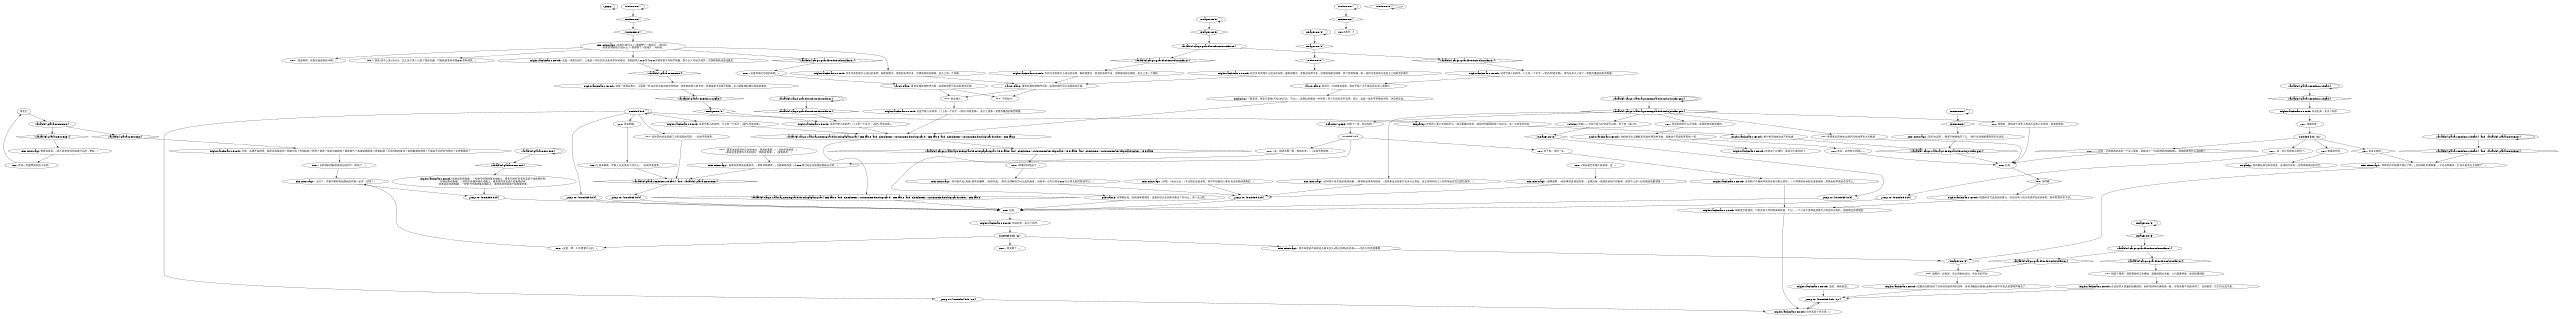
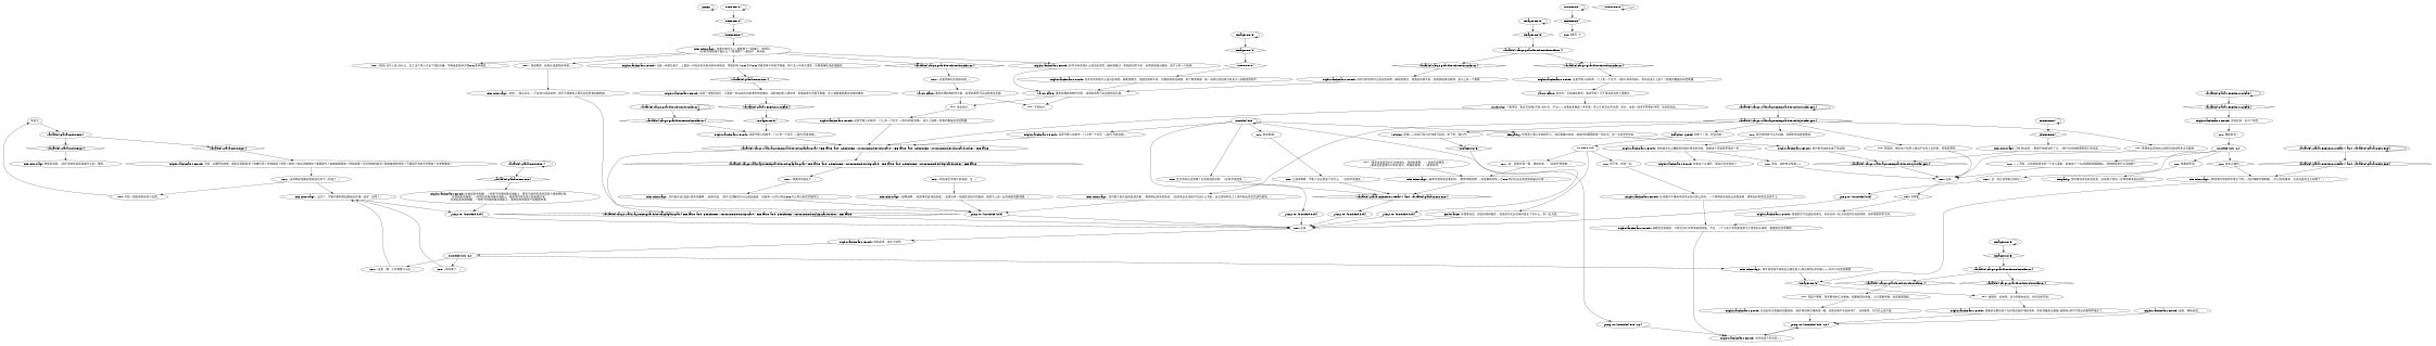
  digraph {
    n1 [label=START]
    n2 [label="拿走它"]
    n3 [label="Variable[\"plaza.met_rene\"]"]
    n4 [label="Variable[\"plaza.met_rene\"]" shape=diamond]
    n5 [label="!(Variable[\"plaza.met_rene\"])" shape=diamond]
    n6 [label="Nightwatchman's Booth: 抽屉里空荡荡的，只有些旧工作时间表和收据。不过，一个小盒子里倒是放着不少便宜的止痛药，都是刚过保质期的。"]
    n7 [label="Nightwatchman's Booth: 也许这是个坏主意……"]
    n8 [label="Jump to: [Untitled hub (02)]"]
    n9 [label="Untitled hub"]
    n10 [label="You: 坐下来。休息一会。"]
    n11 [label="Endurance: 你需要休息。你的身体很痛苦。进来的功夫从你体内拿走了些什么。坐一会儿吧。"]
    n12 [label="You: “金，我进去看一眼，很快出来。”（在岗亭里搜查。）"]
    n13 [label="Nightwatchman's Booth: 这把椅子不像岗亭的其余部分那么简朴。一个薄薄的灰色枕头连着座椅，用黑色丝带固定在扶手上。"]
    n14 [label="You: 起身。"]
    n15 [label="Kim Kitsuragi: “如果你觉得有必要的话。”警督环顾四周。“但是麻烦你快一点——我们站在这里很容易被认出来。”"]
    n16 [label="Variable[\"cargo.walkway_rene_guard_booth_just_forget\"]"]
    n17 [label="Variable[\"cargo.walkway_rene_guard_booth_just_forget\"]" shape=diamond]
    n18 [label="Kim Kitsuragi: “你对那个老兵真的很感兴趣，”警督听起来有些惊讶。“想来拿走这张相片也没什么坏处。反正那些码头工人很可能会把它扔进垃圾堆。”"]
    n19 [label="You: 我没觉得有什么大问题。在我听来这挺普通的。"]
    n20 [label="Volition: 听着……给自己留几分钟是可以的。坐下来，喘口气。"]
    n21 [label="Reaction Speed: 别想了！快，想点别的！"]
    n22 [label="You: 希望拿走雷内的止痛药没给他带来太大麻烦。"]
    n23 [label="You: 我害怕，害怕这个世界上再也不会有人支持我，或者是爱我。"]
    n24 [label="Jump to: [Untitled hub]"]
    n25 [label="Nightwatchman's Booth: 你的虚无主义幽默宣告副作用清单无效。就像这个空虚世界里的一切。"]
    n26 [label="!(IsDayFrom(5))" shape=diamond]
    n27 [label="You: 起身。"]
    n28 [label="!(Variable[\"cargo.walkway_rene_guard_booth_just_forget\"])" shape=diamond]
    n29 [label="You: 深呼吸。" shape=diamond]
    n30 [label="Jump to: [Untitled hub]"]
    n31 [label="Nightwatchman's Booth: 你站起来，走出了岗亭。"]
    n32 [label="Nightwatchman's Booth: 你并没有发现什么违法的东西。橱柜很整洁，里面的东西不多，但摆放地相当细致。桌子上有一个相框。"]
    n33 [label="Savoir Faire: 看来在规矩和秩序方面，这里的居民可以说是相当迂腐。"]
    n34 [label="You: 不管相片。"]
    n35 [label="You: 拿走相片。"]
    n36 [label="You: “这是用来纪念他的东西。”"]
    n37 [label="Savoir Faire: 看来在规矩和秩序方面，这里的居民可以说是相当迂腐。"]
    n38 [label="Nightwatchman's Booth: 这是守夜人的岗亭。门上有一个名字：*雷内·阿诺克斯*。桌子上放着一套整齐叠放的彩色制服。"]
    n39 [label="Variable[\"cargo.walkway_rene_guard_booth_papa_squat\"] == false  and  CheckItem(\"union_membership_card\") == false  and  CheckItem(\"union_membership_card_other\") == false"]
    n40 [label="Variable[\"cargo.walkway_rene_guard_booth_papa_squat\"] == false  and  CheckItem(\"union_membership_card\") == false  and  CheckItem(\"union_membership_card_other\") == false" shape=diamond]
    n41 [label="!(Variable[\"cargo.walkway_rene_guard_booth_papa_squat\"] == false  and  CheckItem(\"union_membership_card\") == false  and  CheckItem(\"union_membership_card_other\") == false)" shape=diamond]
    n42 [label="Variable[\"plaza.met_rene\"]"]
    n43 [label="Variable[\"plaza.met_rene\"]" shape=diamond]
    n44 [label="Nightwatchman's Booth: 你拿起彩色制服，一些饼干碎屑掉落在地板上。看来它的所有者应该是个甜食爱好者。\n你拿起彩色制服，一些饼干碎屑掉落在地面上。看来雷内肯定是个甜食爱好者。\n你拿起彩色的制服，一些饼干碎屑掉落在地面上。看来雷内肯定是个甜食爱好者。"]
    n45 [label="Jump to: [Untitled hub]"]
    n46 [label="!(Variable[\"plaza.met_rene\"])" shape=diamond]
    n47 [label="Nightwatchman's Booth: 这是一张黑白相片，上面是一对站在街头集市的年轻情侣。深肤色的男人很年轻，穿着皇家卡宾枪手制服。女人朝着相机露出俏皮的微笑。"]
    n48 [label="!(Variable[\"plaza.rene_know_dead\"])" shape=diamond]
    n49 [label="Empathy: 雷内看起来也有些笑意。这张相片背后一定维系着美好的记忆。"]
    n50 [label="Nightwatchman's Booth: 相片整洁地放在桌子的边缘。"]
    n51 [label="Nightwatchman's Booth: 天啦，从哪开始好呢。痴呆症风险提高？轻微中风？先知疾病？猝死？脱发？勃起功能障碍？重度胀气？血液粘稠度低？黑色粘液？无法控制的落泪？歌剧敏感性增强？不能动手术的关节障碍？全脊椎萎缩？"]
    n52 [label="You: “这样我的混账程度就进化到下一阶段了。”"]
    n53 [label="Kim Kitsuragi: “太好了。尽量不要和类似颜色的衣物一起穿，好吗？”"]
    n54 [label="IsDayFrom(5)"]
    n55 [label="IsDayFrom(5)" shape=diamond]
    n56 [label="Variable[\"cargo.guardbooth_took_uniform\"]"]
    n57 [label="Variable[\"cargo.guardbooth_took_uniform\"]" shape=diamond]
    n58 [label="!(Variable[\"cargo.guardbooth_took_uniform\"])" shape=diamond]
    n59 [label="!(IsDayFrom(5))" shape=diamond]
    n60 [label="You: 迪斯科。反射球。活力四射的步伐。布吉乐的节拍。"]
    n61 [label="Nightwatchman's Booth: 想象的光辉压倒了任何潜在副作用的清单。所有消极想法都被*迪斯科*那不可思议的轰鸣声淹没了。"]
    n62 [label="Untitled hub (02)"]
    n63 [label="Kim Kitsuragi: “我不知道该不该就这么偷走别人*那么鲜艳*的衣服……”他不以为然地看着。"]
    n64 [label="You: “我完事了。”"]
    n65 [label="You: “这是，嗯，工作需要什么的。”"]
    n66 [label="Jump to: [Untitled hub]"]
    n67 [label="Kim Kitsuragi: 警督耸耸肩。“我不是来告诉你该做什么的，警探。”"]
    n68 [label="You: 寻找一些能帮到你的小东西。"]
    n69 [label="IsDayFrom(5)"]
    n70 [label="IsDayFrom(5)" shape=diamond]
    n71 [label="!(IsKimHere())" shape=diamond]
    n72 [label="Nightwatchman's Booth: 你并没有发现什么违法的东西。橱柜很整洁，里面的东西不多，但摆放地相当细致。除了那套制服，唯一值得注意的就只有桌子上相框里的相片。"]
    n73 [label="!(IsDayFrom(5))" shape=diamond]
    n74 [label="Nightwatchman's Booth: 这是守夜人的岗亭。门上有一个名字：*雷内·阿诺克斯*。"]
    n75 [label="Variable[\"plaza.rene_know_dead\"]"]
    n76 [label="Variable[\"plaza.rene_know_dead\"]" shape=diamond]
    n77 [label="Nightwatchman's Booth: 你站起来，走出了岗亭。"]
    n78 [label="You: 继续前进！"]
    n79 [label="Empathy: 年轻男人看上去也很开心。他正要露出笑容，就在时间凝固的那一刻之后。这一点你非常肯定。"]
    n80 [label="Nightwatchman's Booth: 陈腐的空气流进你的鼻孔。但却没有一粒尘埃漂浮在你的肺里。岗亭里面非常干净。"]
    n81 [label="Untitled hub (02)"]
    n82 [label="Nightwatchman's Booth: 你拿走了止痛药，现在它们是你的了。"]
    n83 [label="You: 其实，这样有点伤感……"]
    n84 [label="You: 我是个警察。我有警察的工作要做。我要破获凶杀案。人们需要帮助。金还指望我呢。"]
    n85 [label="Nightwatchman's Booth: 在这起罪大恶极的凶案面前，副作用清单仿佛侏儒一般。你甚至看不见副作用了。在你眼里，它们什么也不是。"]
    n86 [label="Nightwatchman's Booth: 这是守夜人的岗亭。门上有一个名字：*雷内·阿诺克斯*。雷内在桌子上放了一套整齐叠放的彩色制服。"]
    n87 [label="Savoir Faire: 拿走它。它就放在那里。谁在乎呢？又不是说还会有人需要它。"]
    n88 [label="Authority: 一般来说，拿走它是很*可耻*的行为。不过……这看起来像是一件军装！穿上它肯定非常光荣。所以，这是一场关乎荣誉的冲突。决定权在你。"]
    n89 [label="Nightwatchman's Booth: 这是一张黑白相片，上面是一对站在街头集市的年轻情侣。里面的男人——雷内——穿着皇家卡宾枪手制服。那个女人年轻又漂亮，正朝着相机俏皮地微笑。"]
    n90 [label="You: “我要问问他这个。”"]
    n91 [label="Kim Kitsuragi: “你对老兵还*真是*很有兴趣啊，”他评论道。“我不太理解你为什么如此痴迷，但是有一点可以肯定——不占用太多时间就可以。”"]
    n92 [label="Nightwatchman's Booth: 这是守夜人的岗亭。门上有一个名字：*雷内·阿诺克斯*。"]
    n93 [label="You: 也许雷内在这里藏了点有意思的东西。（在岗亭里搜查。）"]
    n94 [label="!(Variable[\"plaza.rene_know_dead\"]  and  Variable[\"plaza.met_rene\"])" shape=diamond]
    n95 [label="Jump to: [Untitled hub]"]
    n96 [label="You: [离开。]"]
    n97 [label="Variable[\"plaza.rene_know_dead\"]  and  Variable[\"plaza.met_rene\"]"]
    n98 [label="Variable[\"plaza.rene_know_dead\"]  and  Variable[\"plaza.met_rene\"]" shape=diamond]
    n99 [label="Kim Kitsuragi: “我猜雷内可能用不着它了吧。”他仔细研究着制服。“不过在我看来，它实在是有点太花哨了。”"]
    n100 [label="IsDayFrom(5)"]
    n101 [label="IsDayFrom(5)" shape=diamond]
    n102 [label="Variable[\"cargo.guardbooth_took_uniform\"]"]
    n103 [label="Variable[\"cargo.guardbooth_took_uniform\"]" shape=diamond]
    n104 [label="!(Variable[\"cargo.guardbooth_took_uniform\"])" shape=diamond]
-   n105 [label="You: ……天啦，之前我真的走到一个女人面前，直接说了一句*我想跟你啪啪啪*。我他妈是有什么毛病啊？" shape=diamond]
+   n105 [label="You: ……天啦，之前我真的走到一个女人面前，直接说了一句*我想跟你啪啪啪*。我他妈是有什么毛病啊？"]
    n106 [label="You: 拿走止痛药。" shape=diamond]
    n107 [label="You: “金，你介意我拿点药吗？”"]
    n108 [label="You: 查看副作用。"]
    n109 [label="Nightwatchman's Booth: 是的。继续前进。"]
    n110 [label="IsKimHere()"]
    n111 [label="IsKimHere()" shape=diamond]
    n112 [label="Kim Kitsuragi: “我们快走吧，”警督不耐烦地开了口。“整个街坊都能看到我们在这里。”"]
    n113 [label="!(IsKimHere())" shape=diamond]
    n114 [label="IsKimHere()"]
    n115 [label="IsKimHere()" shape=diamond]
    n116 [label="!(IsKimHere())" shape=diamond]
    n117 [label="Kim Kitsuragi: “你拿它做什么？”警督瞥了一眼相片，询问到。\n“你拿雷内的相片做什么？”警督瞥了一眼相片，询问到。"]
    n118 [label="!(Variable[\"cargo.guardbooth_took_uniform\"])" shape=diamond]
    n119 [label="You: “我是警察。收集证据是我的本能。”"]
    n120 [label="You: “我也*说不上来*为什么，总之这个男人引起了我的兴趣。可能就是某种东西——某种感觉。”"]
    n121 [label="Kim Kitsuragi: “好吧。”他点点头。“不过我们还是走吧。我可不想被别人看见在这里偷鸡摸狗的。”"]
    n122 [label="Untitled hub"]
    n123 [label="Jump to: [Untitled hub (02)]"]
    n124 [label="Jump to: [Untitled hub]"]
    n125 [label="You: 拿走制服。"]
    n126 [label="You: 让我来看看，守夜人在这里放了些什么。（在岗亭里搜查。）"]
    n127 [label="IsKimHere()"]
    n128 [label="IsKimHere()" shape=diamond]
    n129 [label="Variable[\"cargo.guardbooth_took_uniform\"]"]
    n130 [label="Variable[\"cargo.guardbooth_took_uniform\"]" shape=diamond]
    n131 [label="You: “我在做艺术相片拼贴画，金。”"]
    n132 [label="Kim Kitsuragi: “是啊是啊，”他实事求是地回应着。“如果没有一张随意的相片拼贴画，就算不上是一起完整的凶案调查。”"]
    n133 [label="You: “看来这里是雷内工作的地方。我四处看看。”（在岗亭里搜查。）\n“看来这里是雷内工作的地方。我四处看看。”（搜查岗亭。）"]
    n134 [label="Nightwatchman's Booth: 你并没有发现什么违法的东西。橱柜很整洁，里面的东西不多，但摆放地相当细致。桌子上有一个相框。"]
    n1 -> n1
    n2 -> n3
    n3 -> n4
    n3 -> n5
    n4 -> n51
    n5 -> n67
    n6 -> n7
    n7 -> n8
    n8 -> n7
    n9 -> n10
    n9 -> n11
    n9 -> n12
    n10 -> n13
    n11 -> n14
    n12 -> n15
    n13 -> n6
    n14 -> n31
    n15 -> n94
    n16 -> n16
    n16 -> n17
    n17 -> n18
    n17 -> n19
    n17 -> n20
    n17 -> n21
    n17 -> n22
    n17 -> n23
    n18 -> n24
    n19 -> n25
    n20 -> n26
    n21 -> n9
    n22 -> n27
    n23 -> n27
    n24 -> n14
    n25 -> n82
    n25 -> n83
    n26 -> n30
    n27 -> n29
    n28 -> n27
    n29 -> n80
    n30 -> n14
    n31 -> n62
    n32 -> n33
    n33 -> n34
    n33 -> n35
    n35 -> n38
    n36 -> n37
    n37 -> n34
    n37 -> n35
    n38 -> n39
    n39 -> n40
    n39 -> n41
    n40 -> n90
    n41 -> n14
    n42 -> n42
    n42 -> n43
    n43 -> n44
    n44 -> n45
    n45 -> n14
    n46 -> n47
    n47 -> n48
    n48 -> n73
    n50 -> n28
    n51 -> n52
    n52 -> n53
    n53 -> n45
    n54 -> n54
    n54 -> n55
    n55 -> n56
    n56 -> n57
    n56 -> n58
    n57 -> n60
    n58 -> n84
    n59 -> n60
    n60 -> n61
    n61 -> n8
    n62 -> n63
    n62 -> n64
    n62 -> n65
    n63 -> n59
+   n64 -> n53
    n65 -> n53
    n66 -> n14
-   n67 -> n68
+   n52 -> n68
    n68 -> n2
    n69 -> n69
    n69 -> n70
    n70 -> n71
    n71 -> n72
    n72 -> n33
    n73 -> n74
    n74 -> n39
    n75 -> n75
    n75 -> n76
    n76 -> n77
    n77 -> n78
    n78 -> n81
    n79 -> n50
    n80 -> n6
    n81 -> n105
    n81 -> n106
    n81 -> n107
    n81 -> n108
    n83 -> n27
    n84 -> n85
    n85 -> n8
    n86 -> n87
    n87 -> n88
    n88 -> n39
    n89 -> n46
    n90 -> n91
    n91 -> n24
    n92 -> n39
    n93 -> n94
    n94 -> n95
    n95 -> n14
    n97 -> n97
    n97 -> n98
    n98 -> n99
    n99 -> n59
    n100 -> n100
    n100 -> n101
    n101 -> n102
    n102 -> n103
    n102 -> n104
    n103 -> n134
    n104 -> n86
    n105 -> n27
    n106 -> n99
    n107 -> n66
    n108 -> n49
    n109 -> n8
    n110 -> n110
    n110 -> n111
    n111 -> n112
    n112 -> n28
    n113 -> n113
    n114 -> n114
    n114 -> n115
    n115 -> n116
    n116 -> n117
    n117 -> n32
    n117 -> n89
    n117 -> n118
    n117 -> n119
    n117 -> n120
    n118 -> n36
+   n119 -> n121
    n121 -> n24
    n122 -> n79
    n122 -> n92
    n122 -> n93
    n122 -> n122
    n122 -> n123
    n122 -> n124
    n122 -> n125
    n123 -> n7
    n124 -> n14
    n125 -> n126
    n126 -> n94
    n127 -> n127
    n127 -> n128
    n128 -> n96
    n129 -> n129
    n129 -> n130
    n130 -> n74
    n131 -> n132
    n132 -> n24
    n133 -> n15
    n134 -> n33
  }
